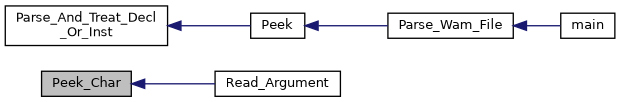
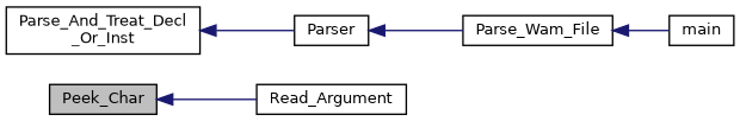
  digraph {
    rankdir=LR
    node [color=black fillcolor=white fontname=Helvetica fontsize=10 shape=record style=filled]
    edge [color=midnightblue dir=back fontname=Helvetica fontsize=10 labelfontname=Helvetica labelfontsize=10 style=solid]
    n1 [fillcolor=grey75 fontcolor=black height=0.2 label=Peek_Char width=0.4]
    n2 [height=0.2 label=Read_Argument width=0.4]
    n3 [height=0.2 label="Parse_And_Treat_Decl\l_Or_Inst" width=0.4]
-   n4 [height=0.2 label=Peek width=0.4]
+   n4 [height=0.2 label=Parser width=0.4]
    n5 [height=0.2 label=Parse_Wam_File width=0.4]
    n6 [height=0.2 label=main width=0.4]
    n1 -> n2
    n3 -> n4
    n4 -> n5
    n5 -> n6
  }
